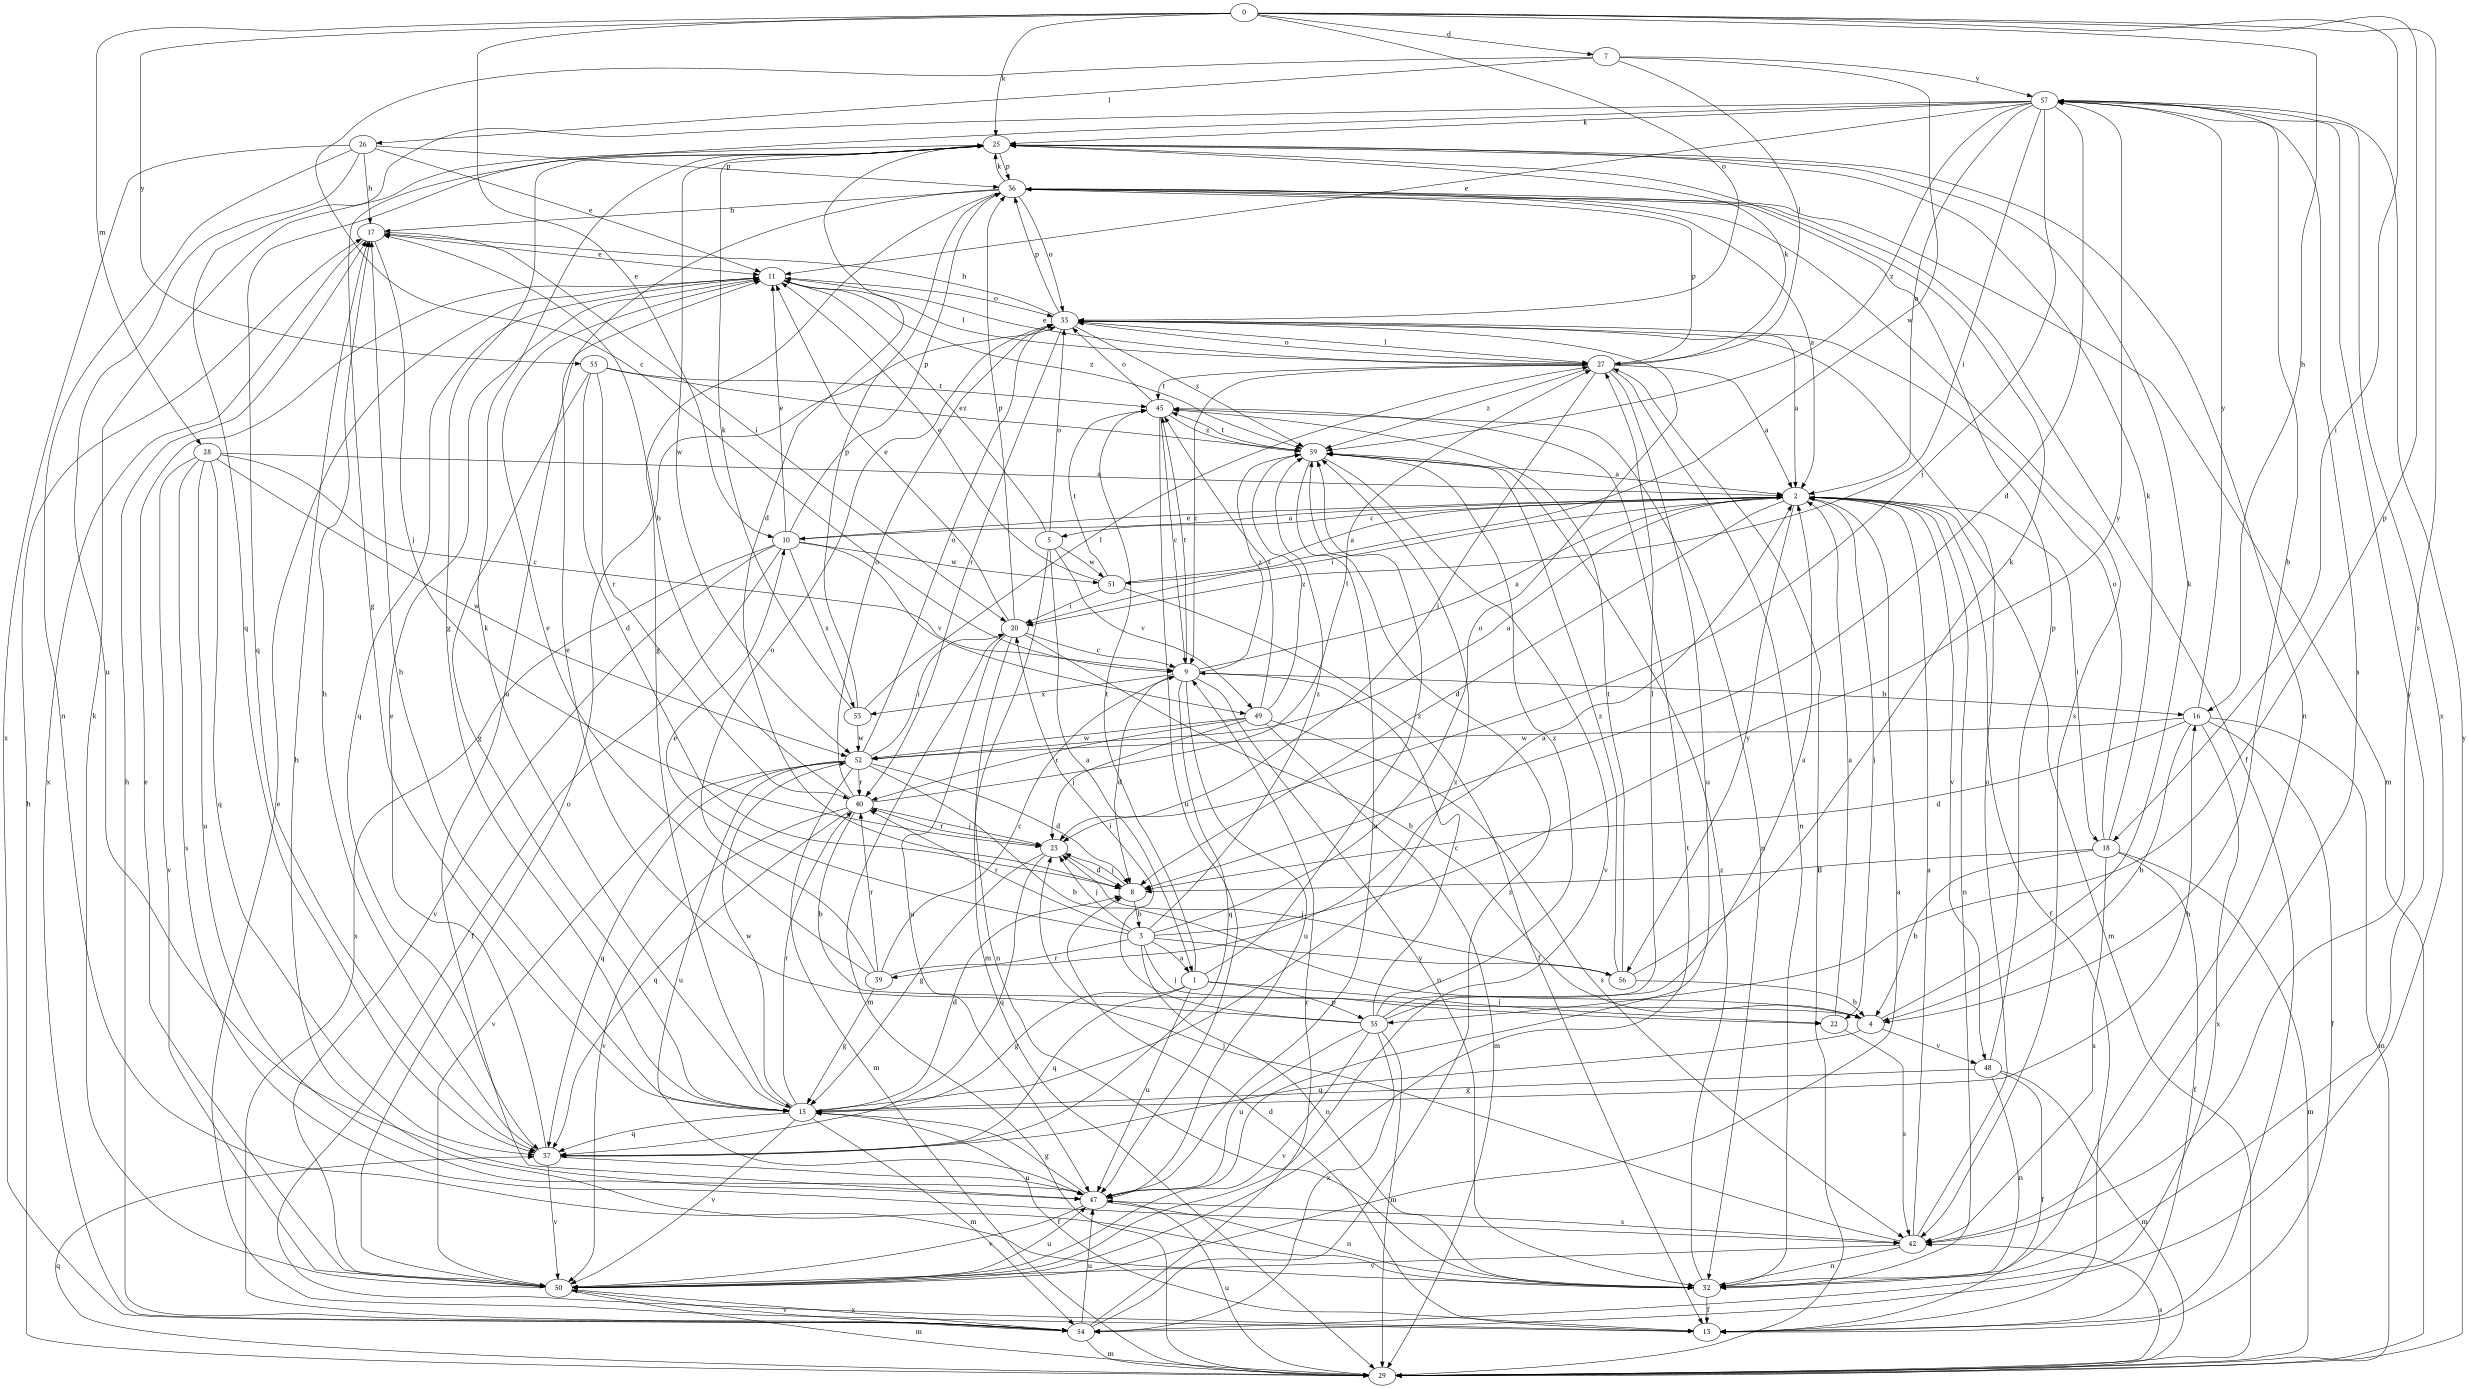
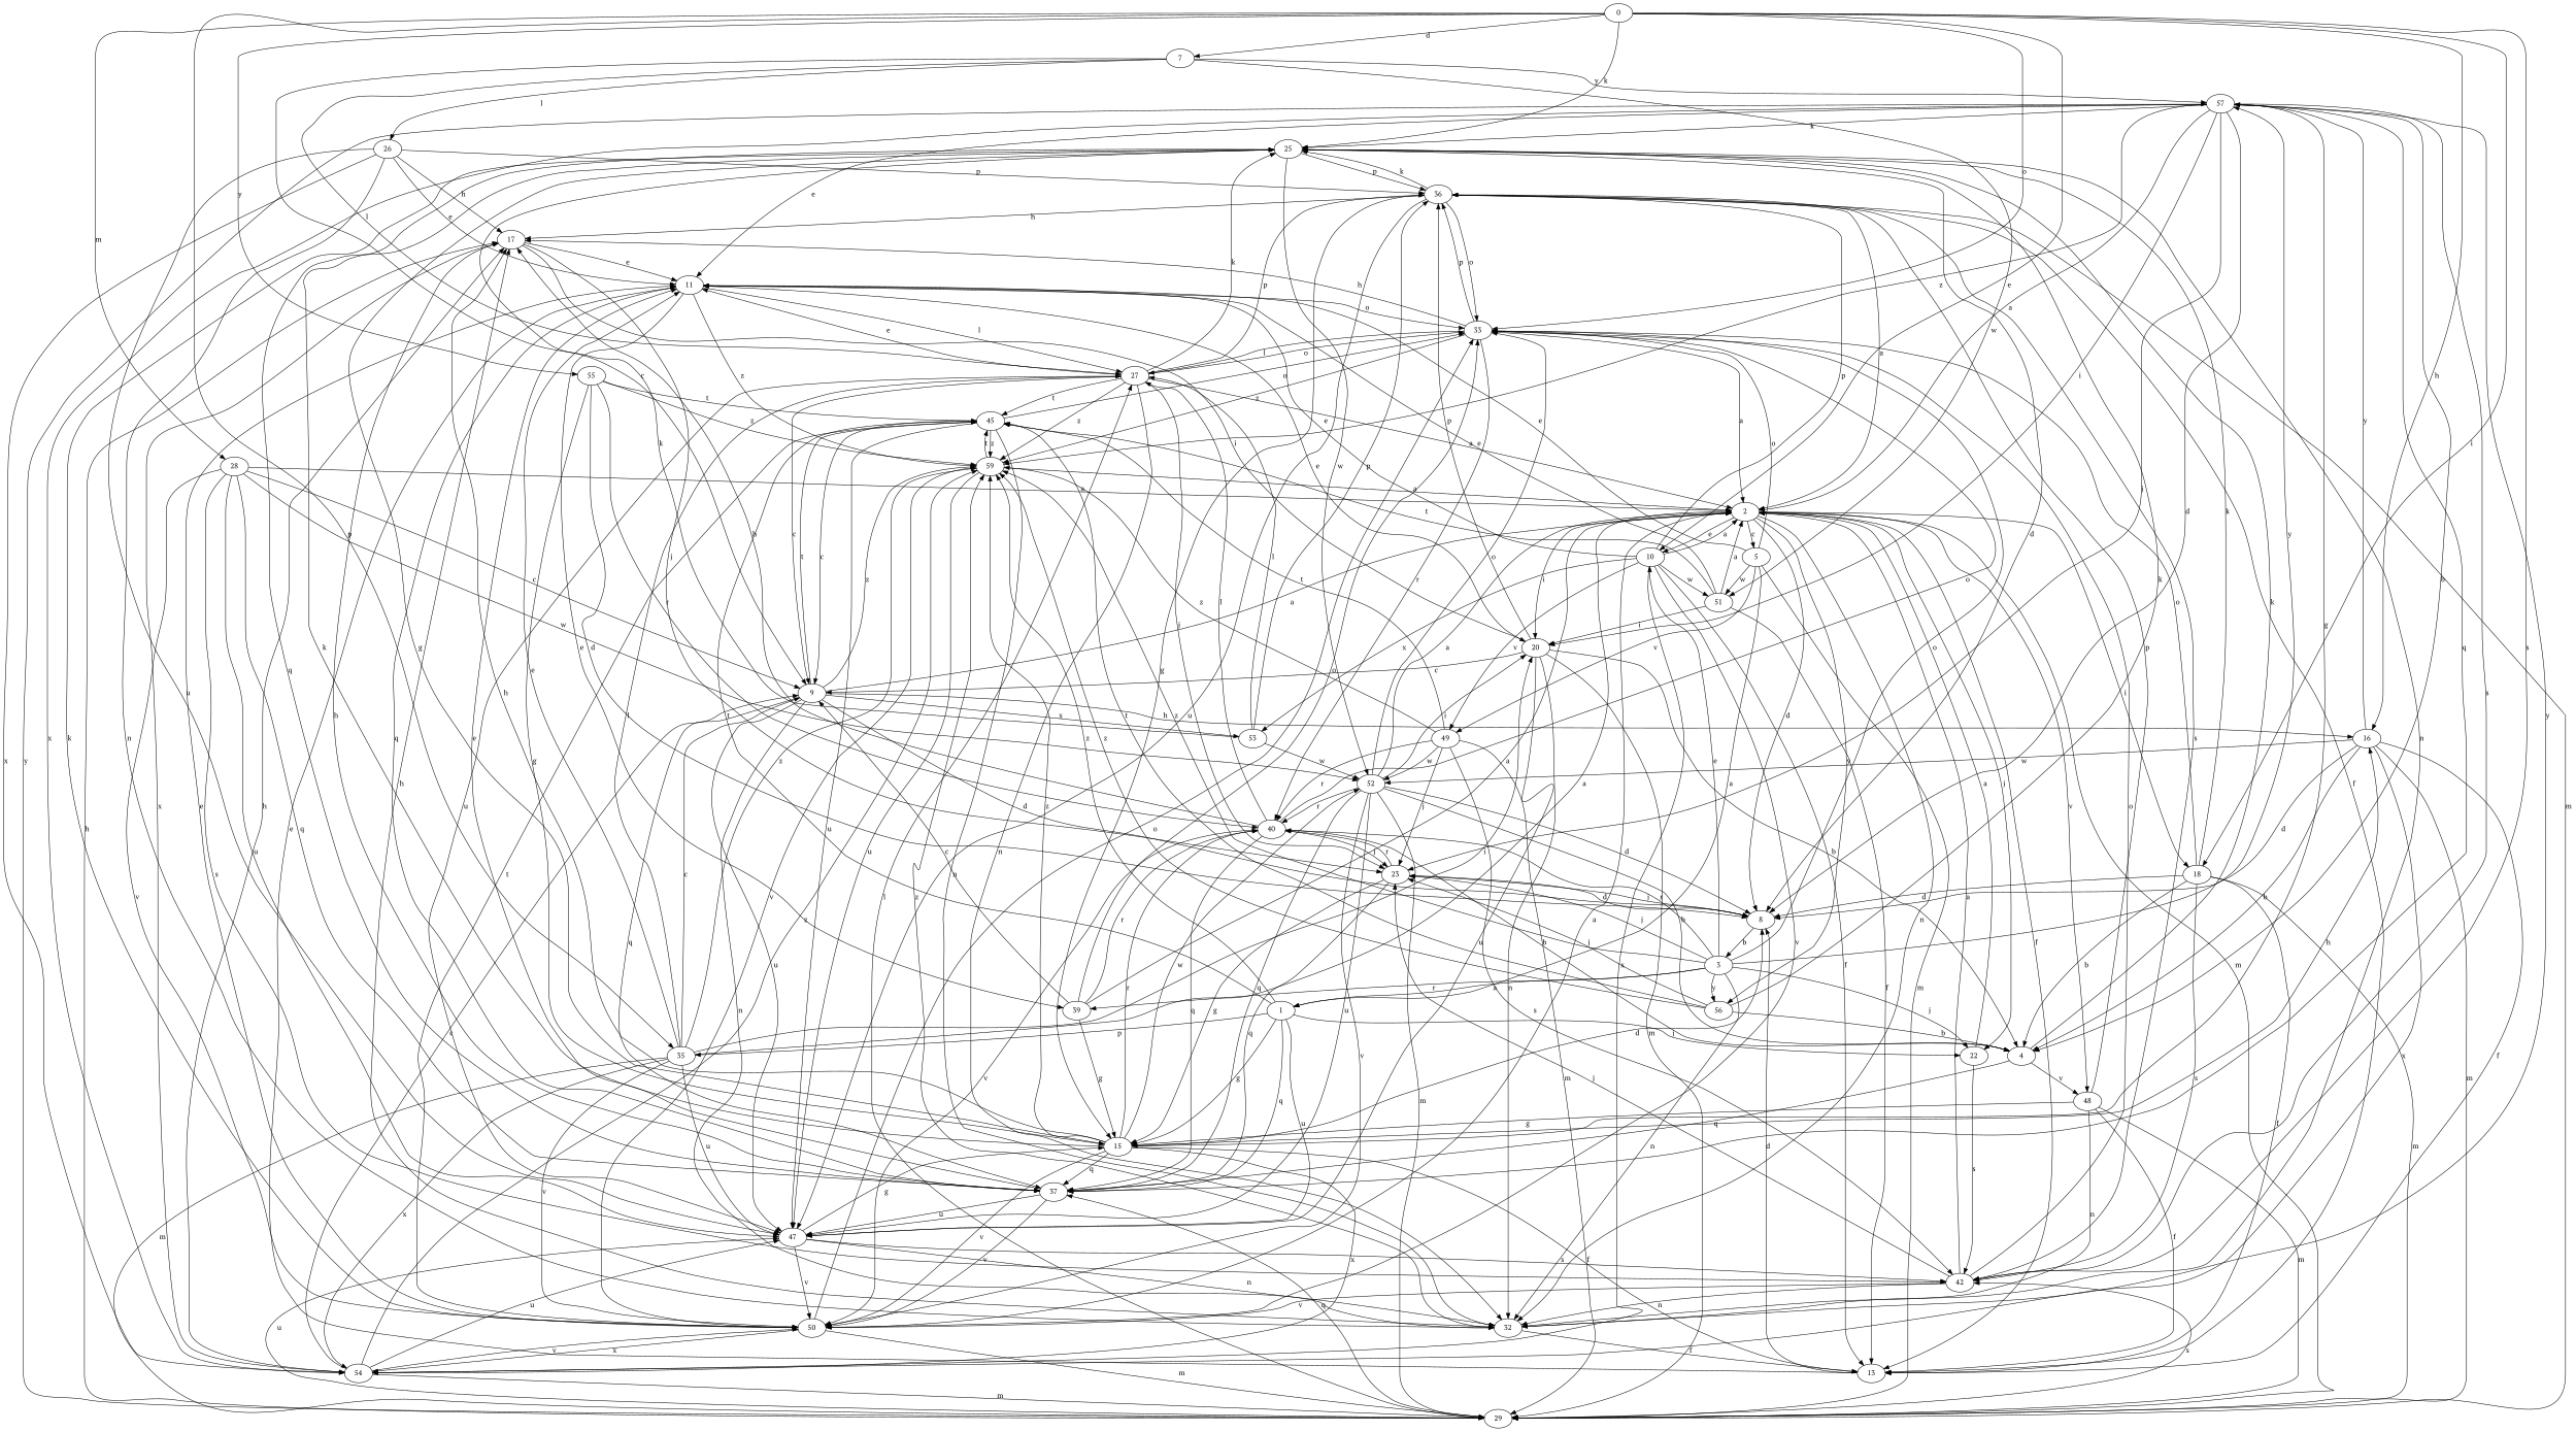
  strict digraph {
    fontname="PT Serif"
    node [fontname="PT Serif"]
    edge [fontname="PT Serif"]
    0
    7
    10
    16
    18
    25
    28
    33
    35
    42
    55
    57
    51
    n14 [label=9]
    26
    27
    2
    13
    11
    49
    53
    36
    50
    54
    8
    29
    4
    52
    15
    37
    32
    47
    59
    40
    17
    20
    23
    45
    1
    22
    5
    48
    56
    3
    39
    0 -> 7 [label=d]
    0 -> 10 [label=e]
    0 -> 16 [label=h]
    0 -> 18 [label=i]
    0 -> 25 [label=k]
    0 -> 28 [label=m]
    0 -> 33 [label=o]
    0 -> 35 [label=p]
    0 -> 42 [label=s]
    0 -> 55 [label=y]
    7 -> 57 [label=y]
    7 -> 51 [label=w]
    7 -> n14 [label=c]
    7 -> 26 [label=l]
    7 -> 27 [label=l]
    10 -> 51 [label=w]
    10 -> 2 [label=a]
    10 -> 13 [label=f]
    10 -> 11 [label=e]
    10 -> 49 [label=v]
    10 -> 53 [label=x]
    10 -> 36 [label=p]
    10 -> 50 [label=v]
    10 -> 54 [label=x]
    16 -> 57 [label=y]
    16 -> 13 [label=f]
    16 -> 54 [label=x]
    16 -> 8 [label=d]
    16 -> 29 [label=m]
    16 -> 4 [label=b]
    16 -> 52 [label=w]
    18 -> 25 [label=k]
    18 -> 33 [label=o]
    18 -> 42 [label=s]
    18 -> 13 [label=f]
    18 -> 8 [label=d]
    18 -> 29 [label=m]
    18 -> 4 [label=b]
    25 -> 36 [label=p]
    25 -> 8 [label=d]
    25 -> 52 [label=w]
    25 -> 15 [label=g]
    25 -> 37 [label=q]
    25 -> 32 [label=n]
    28 -> 42 [label=s]
    28 -> n14 [label=c]
    28 -> 2 [label=a]
    28 -> 50 [label=v]
    28 -> 52 [label=w]
    28 -> 37 [label=q]
    28 -> 47 [label=u]
    33 -> 27 [label=l]
    33 -> 2 [label=a]
    33 -> 36 [label=p]
    33 -> 59 [label=z]
    33 -> 40 [label=r]
    33 -> 17 [label=h]
    35 -> n14 [label=c]
    35 -> 27 [label=l]
    35 -> 2 [label=a]
    35 -> 11 [label=e]
    35 -> 50 [label=v]
    35 -> 54 [label=x]
    35 -> 29 [label=m]
    35 -> 47 [label=u]
    35 -> 59 [label=z]
    35 -> 20 [label=i]
    42 -> 33 [label=o]
    42 -> 2 [label=a]
    42 -> 50 [label=v]
    42 -> 32 [label=n]
    42 -> 23 [label=j]
    55 -> 8 [label=d]
    55 -> 15 [label=g]
    55 -> 59 [label=z]
    55 -> 40 [label=r]
    55 -> 45 [label=t]
    57 -> 25 [label=k]
    57 -> 42 [label=s]
    57 -> 2 [label=a]
    57 -> 11 [label=e]
    57 -> 54 [label=x]
    57 -> 8 [label=d]
    57 -> 4 [label=b]
    57 -> 15 [label=g]
    57 -> 37 [label=q]
    57 -> 59 [label=z]
    57 -> 20 [label=i]
    57 -> 23 [label=j]
    51 -> 2 [label=a]
    51 -> 13 [label=f]
    51 -> 11 [label=e]
    51 -> 20 [label=i]
    51 -> 45 [label=t]
    n14 -> 16 [label=h]
    n14 -> 2 [label=a]
    n14 -> 53 [label=x]
    n14 -> 8 [label=d]
    n14 -> 37 [label=q]
    n14 -> 32 [label=n]
    n14 -> 47 [label=u]
    n14 -> 59 [label=z]
    n14 -> 45 [label=t]
    26 -> 11 [label=e]
    26 -> 36 [label=p]
    26 -> 54 [label=x]
    26 -> 32 [label=n]
    26 -> 47 [label=u]
    26 -> 17 [label=h]
    27 -> 25 [label=k]
    27 -> 33 [label=o]
    27 -> n14 [label=c]
    27 -> 2 [label=a]
    27 -> 11 [label=e]
    27 -> 36 [label=p]
    27 -> 32 [label=n]
    27 -> 47 [label=u]
    27 -> 59 [label=z]
    27 -> 23 [label=j]
    27 -> 45 [label=t]
    2 -> 10 [label=e]
    2 -> 18 [label=i]
    2 -> 13 [label=f]
    2 -> 8 [label=d]
    2 -> 29 [label=m]
    2 -> 32 [label=n]
    2 -> 20 [label=i]
    2 -> 22 [label=j]
    2 -> 5 [label=c]
    2 -> 48 [label=v]
    2 -> 56 [label=y]
    13 -> 11 [label=e]
    13 -> 8 [label=d]
    11 -> 33 [label=o]
    11 -> 27 [label=l]
    11 -> 37 [label=q]
    11 -> 59 [label=z]
    49 -> 42 [label=s]
    49 -> 29 [label=m]
    49 -> 52 [label=w]
    49 -> 59 [label=z]
    49 -> 40 [label=r]
    49 -> 23 [label=j]
    49 -> 45 [label=t]
    53 -> 25 [label=k]
    53 -> 27 [label=l]
    53 -> 36 [label=p]
    53 -> 52 [label=w]
    36 -> 25 [label=k]
    36 -> 33 [label=o]
    36 -> 42 [label=s]
    36 -> 2 [label=a]
    36 -> 13 [label=f]
    36 -> 29 [label=m]
    36 -> 15 [label=g]
    36 -> 47 [label=u]
    36 -> 17 [label=h]
    50 -> 25 [label=k]
    50 -> 33 [label=o]
    50 -> 2 [label=a]
    50 -> 11 [label=e]
    50 -> 54 [label=x]
    50 -> 29 [label=m]
-   50 -> 47 [label=u]
    50 -> 45 [label=t]
    54 -> n14 [label=c]
    54 -> 50 [label=v]
    54 -> 29 [label=m]
    54 -> 47 [label=u]
    54 -> 59 [label=z]
    54 -> 17 [label=h]
    8 -> 23 [label=j]
    8 -> 3 [label=b]
    29 -> 42 [label=s]
    29 -> 57 [label=y]
    29 -> 27 [label=l]
    29 -> 37 [label=q]
    29 -> 47 [label=u]
    29 -> 17 [label=h]
    4 -> 25 [label=k]
    4 -> 37 [label=q]
    4 -> 48 [label=v]
    52 -> 33 [label=o]
    52 -> 2 [label=a]
    52 -> 50 [label=v]
    52 -> 8 [label=d]
    52 -> 29 [label=m]
    52 -> 4 [label=b]
    52 -> 37 [label=q]
    52 -> 47 [label=u]
    52 -> 40 [label=r]
    52 -> 20 [label=i]
    15 -> 16 [label=h]
    15 -> 25 [label=k]
    15 -> 13 [label=f]
    15 -> 50 [label=v]
-   15 -> 54 [label=m]
+   15 -> 54 [label=x]
    15 -> 8 [label=d]
    15 -> 52 [label=w]
    15 -> 37 [label=q]
    15 -> 59 [label=z]
    15 -> 40 [label=r]
    15 -> 17 [label=h]
    37 -> 11 [label=e]
    37 -> 50 [label=v]
    37 -> 47 [label=u]
    37 -> 17 [label=h]
    32 -> 57 [label=y]
    32 -> 13 [label=f]
    32 -> 59 [label=z]
    32 -> 17 [label=h]
    47 -> 42 [label=s]
    47 -> 50 [label=v]
    47 -> 15 [label=g]
    47 -> 32 [label=n]
    59 -> 2 [label=a]
    59 -> 50 [label=v]
    59 -> 47 [label=u]
    59 -> 45 [label=t]
    40 -> 33 [label=o]
    40 -> 27 [label=l]
    40 -> 50 [label=v]
    40 -> 4 [label=b]
    40 -> 37 [label=q]
    40 -> 17 [label=h]
    40 -> 23 [label=j]
    17 -> 11 [label=e]
    17 -> 54 [label=x]
    17 -> 20 [label=i]
    17 -> 23 [label=j]
    20 -> n14 [label=c]
    20 -> 11 [label=e]
    20 -> 36 [label=p]
    20 -> 29 [label=m]
    20 -> 4 [label=b]
    20 -> 32 [label=n]
    20 -> 47 [label=u]
    23 -> 8 [label=d]
    23 -> 15 [label=g]
    23 -> 37 [label=q]
    23 -> 40 [label=r]
    45 -> 33 [label=o]
    45 -> n14 [label=c]
    45 -> 32 [label=n]
    45 -> 47 [label=u]
    45 -> 59 [label=z]
    1 -> 35 [label=p]
    1 -> 15 [label=g]
    1 -> 37 [label=q]
    1 -> 47 [label=u]
    1 -> 59 [label=z]
    1 -> 45 [label=t]
    1 -> 22 [label=j]
    22 -> 42 [label=s]
    22 -> 2 [label=a]
    5 -> 33 [label=o]
    5 -> 51 [label=w]
    5 -> 11 [label=e]
    5 -> 49 [label=v]
    5 -> 29 [label=m]
    5 -> 1 [label=a]
    48 -> 13 [label=f]
    48 -> 36 [label=p]
    48 -> 29 [label=m]
    48 -> 15 [label=g]
    48 -> 32 [label=n]
    56 -> 25 [label=k]
    56 -> 4 [label=b]
    56 -> 59 [label=z]
    56 -> 23 [label=j]
    56 -> 45 [label=t]
    3 -> 10 [label=e]
    3 -> 33 [label=o]
    3 -> 57 [label=y]
    3 -> 32 [label=n]
    3 -> 59 [label=z]
    3 -> 40 [label=r]
    3 -> 23 [label=j]
    3 -> 1 [label=a]
    3 -> 22 [label=j]
    3 -> 56 [label=y]
    3 -> 39 [label=r]
    39 -> 33 [label=o]
    39 -> n14 [label=c]
    39 -> 2 [label=a]
-   39 -> 11 [label=e]
+   11 -> 39 [label=e]
    39 -> 15 [label=g]
    39 -> 40 [label=r]
  }
